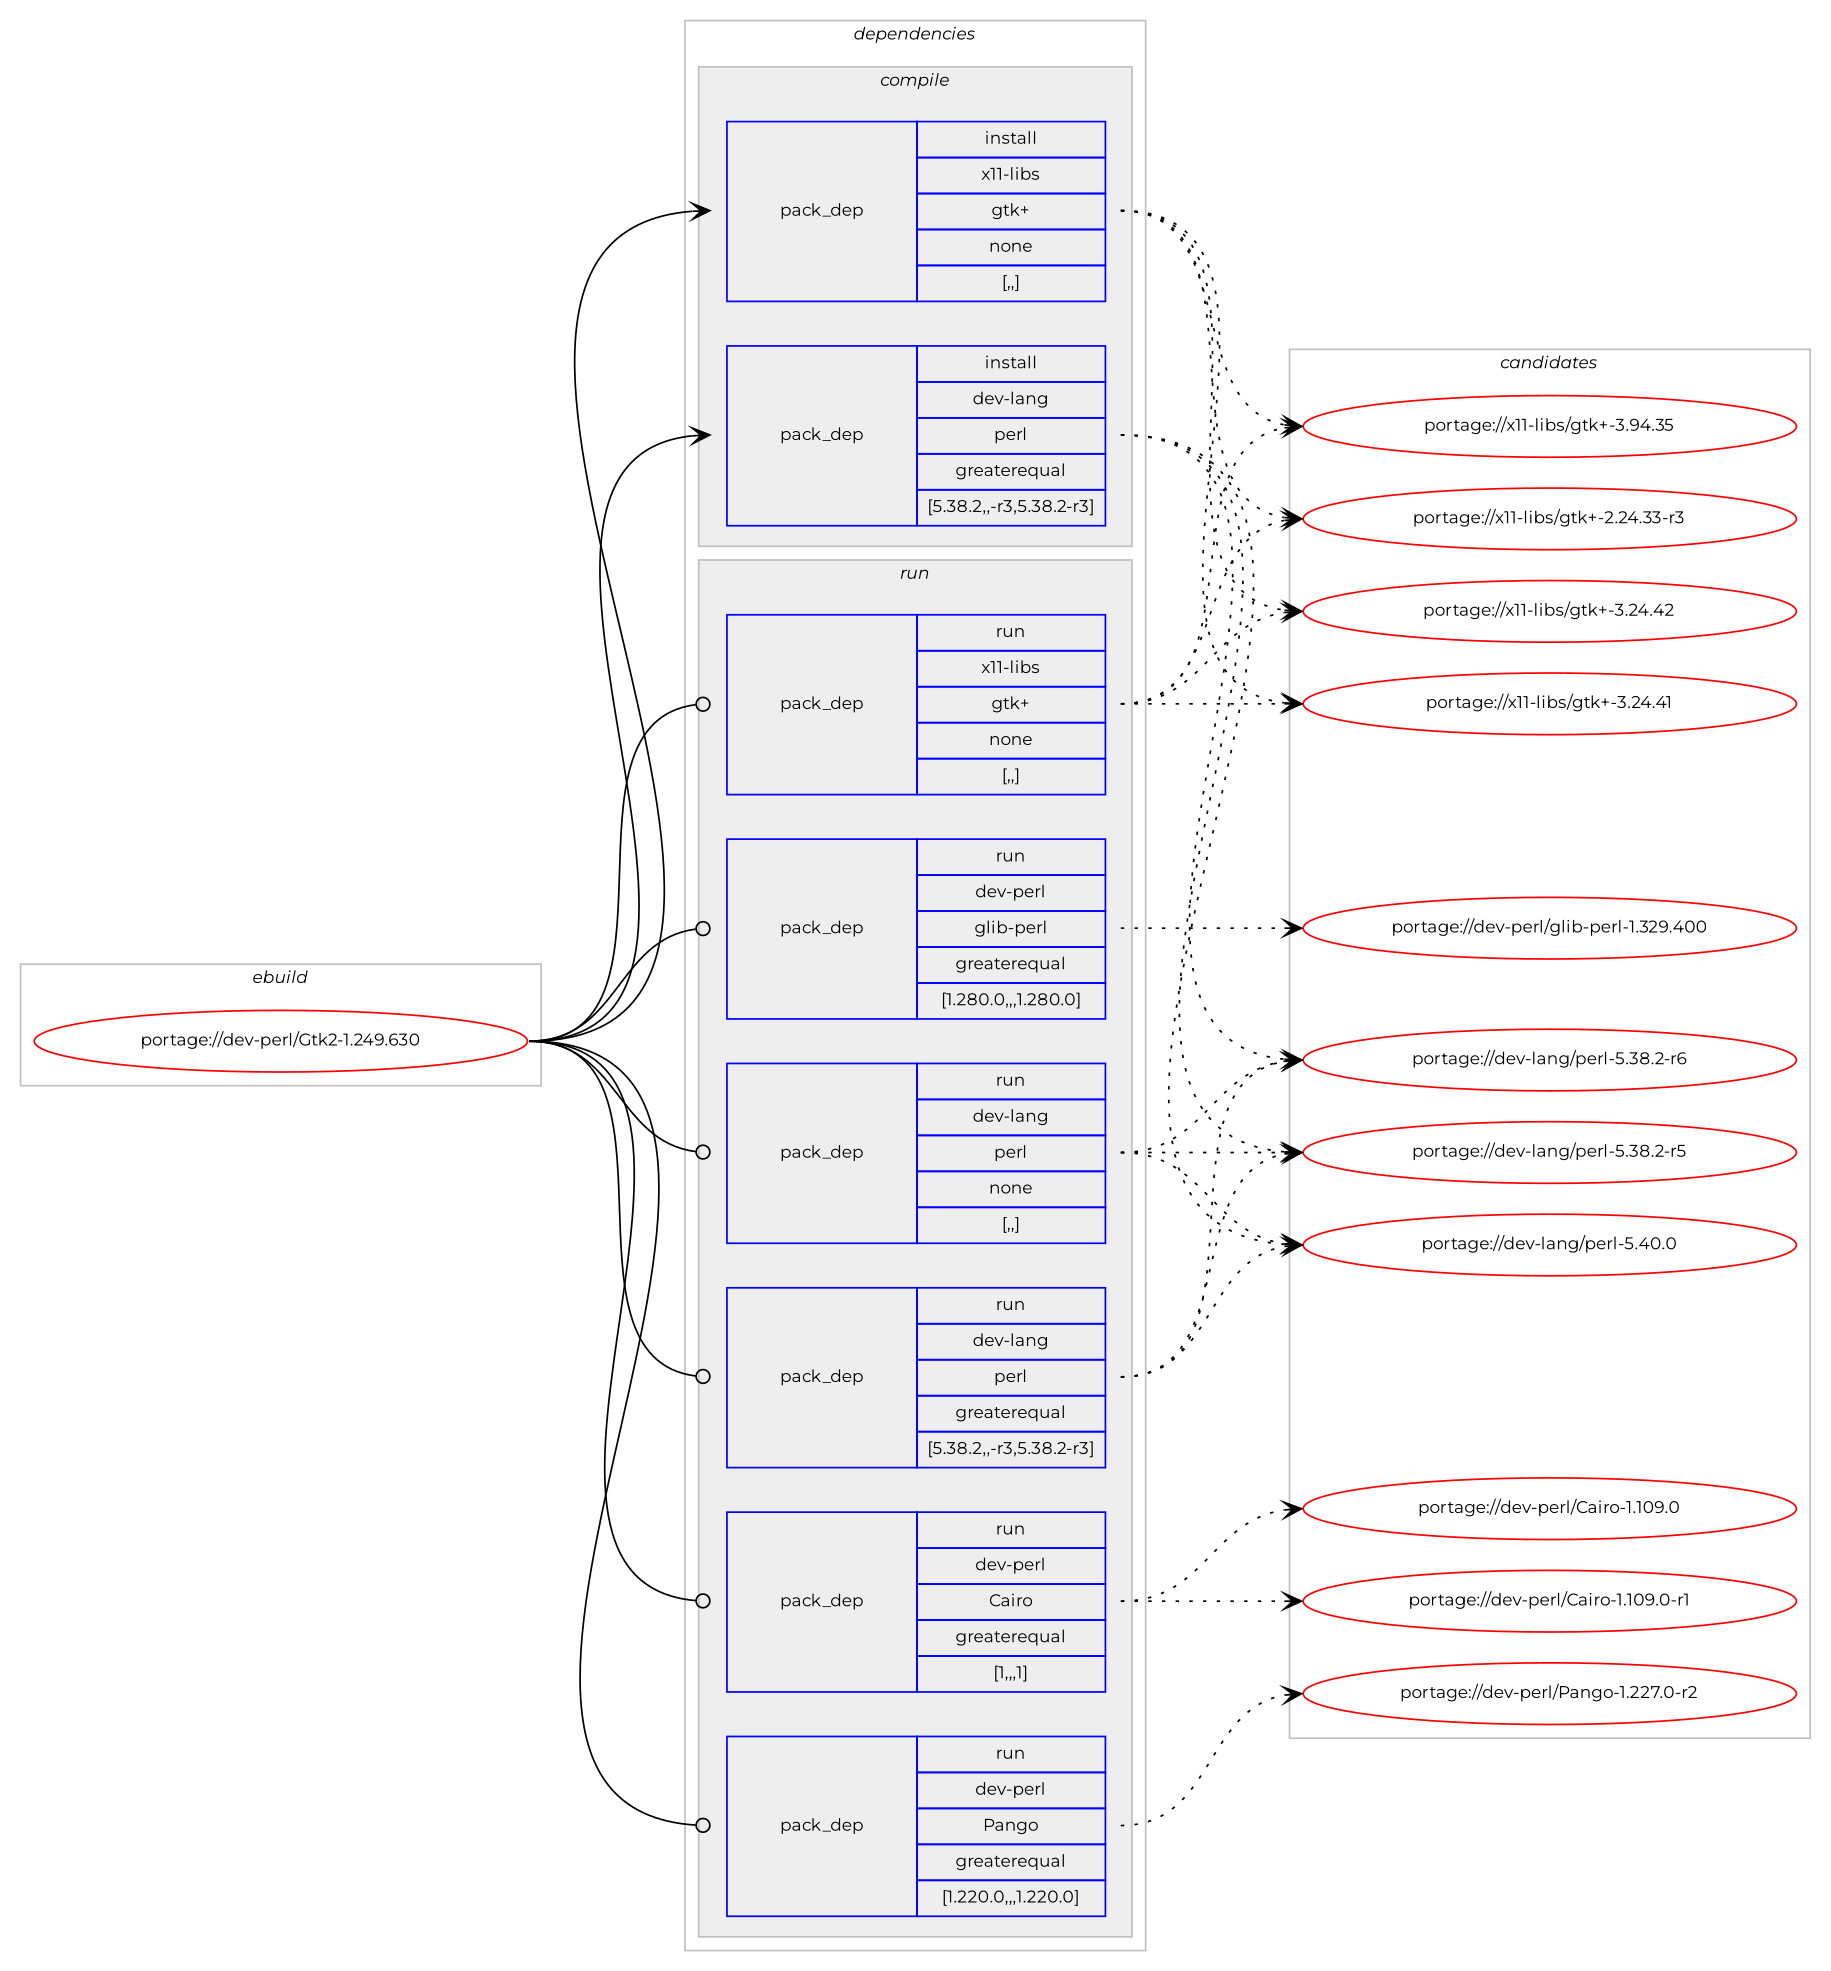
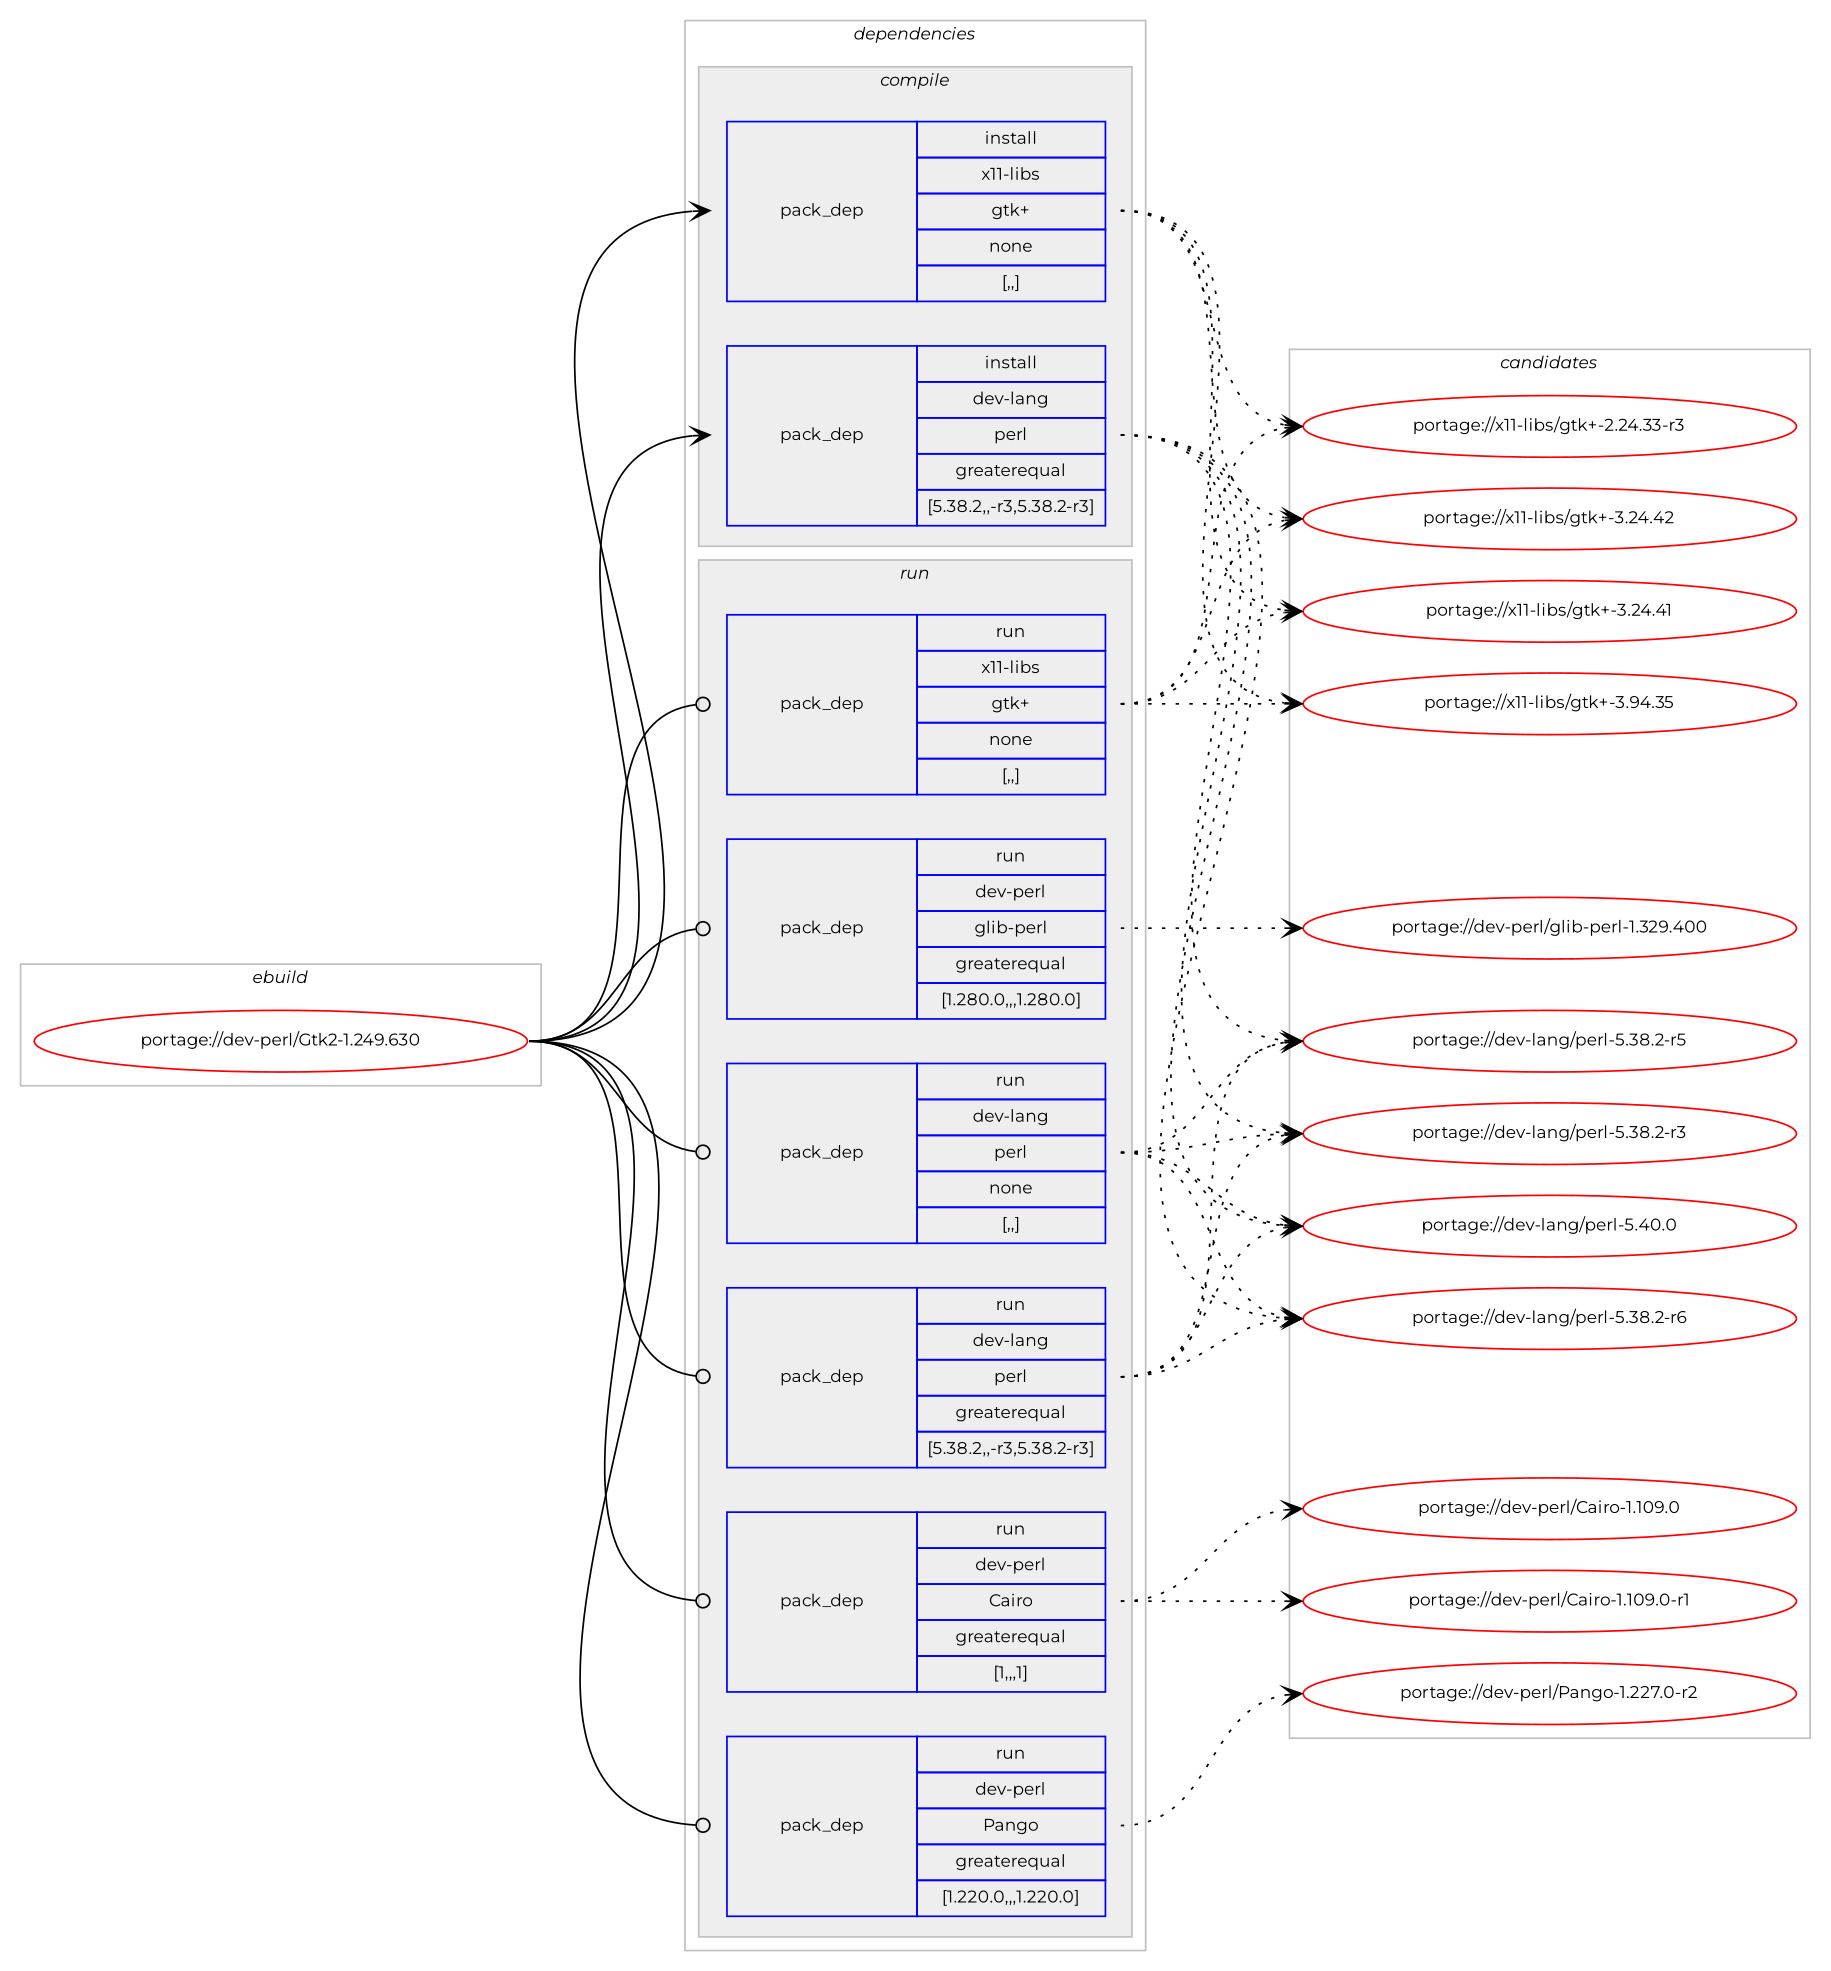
  digraph {
    compound=true
    concentrate=true
    fontname=Montserrat
    fontsize=10
    newrank=true
    rankdir=LR
    ranksep=1.5
    node [color=red fontname=Montserrat fontsize=10]
    edge [arrowhead=vee fontname=Montserrat headport=w style=dotted tailport=e weight=100]
    n1 [label="portage://dev-perl/Gtk2-1.249.630" width=4]
    n2 [color=blue label=<<TABLE BORDER="0" CELLBORDER="1" CELLSPACING="0" CELLPADDING="4" WIDTH="220"><TR><TD ROWSPAN="6" CELLPADDING="30">pack_dep</TD></TR><TR><TD WIDTH="110">install</TD></TR><TR><TD>dev-lang</TD></TR><TR><TD>perl</TD></TR><TR><TD>greaterequal</TD></TR><TR><TD>[5.38.2,,-r3,5.38.2-r3]</TD></TR></TABLE>> shape=none]
    n3 [color=blue label=<<TABLE BORDER="0" CELLBORDER="1" CELLSPACING="0" CELLPADDING="4" WIDTH="220"><TR><TD ROWSPAN="6" CELLPADDING="30">pack_dep</TD></TR><TR><TD WIDTH="110">install</TD></TR><TR><TD>x11-libs</TD></TR><TR><TD>gtk+</TD></TR><TR><TD>none</TD></TR><TR><TD>[,,]</TD></TR></TABLE>> shape=none]
    n4 [color=blue label=<<TABLE BORDER="0" CELLBORDER="1" CELLSPACING="0" CELLPADDING="4" WIDTH="220"><TR><TD ROWSPAN="6" CELLPADDING="30">pack_dep</TD></TR><TR><TD WIDTH="110">run</TD></TR><TR><TD>dev-lang</TD></TR><TR><TD>perl</TD></TR><TR><TD>greaterequal</TD></TR><TR><TD>[5.38.2,,-r3,5.38.2-r3]</TD></TR></TABLE>> shape=none]
    n5 [color=blue label=<<TABLE BORDER="0" CELLBORDER="1" CELLSPACING="0" CELLPADDING="4" WIDTH="220"><TR><TD ROWSPAN="6" CELLPADDING="30">pack_dep</TD></TR><TR><TD WIDTH="110">run</TD></TR><TR><TD>dev-lang</TD></TR><TR><TD>perl</TD></TR><TR><TD>none</TD></TR><TR><TD>[,,]</TD></TR></TABLE>> shape=none]
    n6 [color=blue label=<<TABLE BORDER="0" CELLBORDER="1" CELLSPACING="0" CELLPADDING="4" WIDTH="220"><TR><TD ROWSPAN="6" CELLPADDING="30">pack_dep</TD></TR><TR><TD WIDTH="110">run</TD></TR><TR><TD>dev-perl</TD></TR><TR><TD>Cairo</TD></TR><TR><TD>greaterequal</TD></TR><TR><TD>[1,,,1]</TD></TR></TABLE>> shape=none]
    n7 [color=blue label=<<TABLE BORDER="0" CELLBORDER="1" CELLSPACING="0" CELLPADDING="4" WIDTH="220"><TR><TD ROWSPAN="6" CELLPADDING="30">pack_dep</TD></TR><TR><TD WIDTH="110">run</TD></TR><TR><TD>dev-perl</TD></TR><TR><TD>Pango</TD></TR><TR><TD>greaterequal</TD></TR><TR><TD>[1.220.0,,,1.220.0]</TD></TR></TABLE>> shape=none]
    n8 [color=blue label=<<TABLE BORDER="0" CELLBORDER="1" CELLSPACING="0" CELLPADDING="4" WIDTH="220"><TR><TD ROWSPAN="6" CELLPADDING="30">pack_dep</TD></TR><TR><TD WIDTH="110">run</TD></TR><TR><TD>dev-perl</TD></TR><TR><TD>glib-perl</TD></TR><TR><TD>greaterequal</TD></TR><TR><TD>[1.280.0,,,1.280.0]</TD></TR></TABLE>> shape=none]
    n9 [color=blue label=<<TABLE BORDER="0" CELLBORDER="1" CELLSPACING="0" CELLPADDING="4" WIDTH="220"><TR><TD ROWSPAN="6" CELLPADDING="30">pack_dep</TD></TR><TR><TD WIDTH="110">run</TD></TR><TR><TD>x11-libs</TD></TR><TR><TD>gtk+</TD></TR><TR><TD>none</TD></TR><TR><TD>[,,]</TD></TR></TABLE>> shape=none]
    n10 [label="portage://dev-lang/perl-5.40.0" width=4]
    n11 [label="portage://dev-lang/perl-5.38.2-r6" width=4]
    n12 [label="portage://dev-lang/perl-5.38.2-r5" width=4]
+   n13 [label="portage://dev-lang/perl-5.38.2-r3" width=4]
    n14 [label="portage://x11-libs/gtk+-3.24.42" width=4]
    n15 [label="portage://x11-libs/gtk+-3.24.41" width=4]
    n16 [label="portage://x11-libs/gtk+-3.94.35" width=4]
    n17 [label="portage://x11-libs/gtk+-2.24.33-r3" width=4]
    n18 [label="portage://dev-perl/Cairo-1.109.0-r1" width=4]
    n19 [label="portage://dev-perl/Cairo-1.109.0" width=4]
    n20 [label="portage://dev-perl/Pango-1.227.0-r2" width=4]
    n21 [label="portage://dev-perl/glib-perl-1.329.400" width=4]
    subgraph cluster_1 {
      color=gray
      label=<<i>ebuild</i>>
      n1
    }
    subgraph cluster_2 {
      color=gray
      label=<<i>dependencies</i>>
      subgraph cluster_3 {
        color=gray
        fillcolor="#eeeeee"
        label=<<i>compile</i>>
        style=filled
        subgraph sub_4 {
          color=gray
          fillcolor="#eeeeee"
          label=<<i>compile</i>>
          style=filled
          n2
        }
        subgraph sub_5 {
          color=gray
          fillcolor="#eeeeee"
          label=<<i>compile</i>>
          style=filled
          n3
        }
      }
      subgraph cluster_6 {
        color=gray
        fillcolor="#eeeeee"
        label=<<i>compile and run</i>>
        style=filled
      }
      subgraph cluster_7 {
        color=gray
        fillcolor="#eeeeee"
        label=<<i>run</i>>
        style=filled
        subgraph sub_8 {
          color=gray
          fillcolor="#eeeeee"
          label=<<i>run</i>>
          style=filled
          n4
        }
        subgraph sub_9 {
          color=gray
          fillcolor="#eeeeee"
          label=<<i>run</i>>
          style=filled
          n5
        }
        subgraph sub_10 {
          color=gray
          fillcolor="#eeeeee"
          label=<<i>run</i>>
          style=filled
          n6
        }
        subgraph sub_11 {
          color=gray
          fillcolor="#eeeeee"
          label=<<i>run</i>>
          style=filled
          n7
        }
        subgraph sub_12 {
          color=gray
          fillcolor="#eeeeee"
          label=<<i>run</i>>
          style=filled
          n8
        }
        subgraph sub_13 {
          color=gray
          fillcolor="#eeeeee"
          label=<<i>run</i>>
          style=filled
          n9
        }
      }
    }
    subgraph cluster_14 {
      color=gray
      label=<<i>candidates</i>>
      rank=same
      subgraph sub_15 {
        color=black
        label=<<i>candidates</i>>
        nodesep=1
        rank=same
        n10
        n11
        n12
+       n13
      }
      subgraph sub_16 {
        color=black
        label=<<i>candidates</i>>
        nodesep=1
        rank=same
        n14
        n15
        n16
        n17
      }
      subgraph sub_17 {
        color=black
        label=<<i>candidates</i>>
        nodesep=1
        rank=same
        n10
        n11
        n12
+       n13
      }
      subgraph sub_18 {
        color=black
        label=<<i>candidates</i>>
        nodesep=1
        rank=same
        n10
        n11
        n12
+       n13
      }
      subgraph sub_19 {
        color=black
        label=<<i>candidates</i>>
        nodesep=1
        rank=same
        n18
        n19
      }
      subgraph sub_20 {
        color=black
        label=<<i>candidates</i>>
        nodesep=1
        rank=same
        n20
      }
      subgraph sub_21 {
        color=black
        label=<<i>candidates</i>>
        nodesep=1
        rank=same
        n21
      }
      subgraph sub_22 {
        color=black
        label=<<i>candidates</i>>
        nodesep=1
        rank=same
        n14
        n15
        n16
        n17
      }
    }
    n1 -> n2 [style=solid weight=20]
    n1 -> n3 [style=solid weight=20]
    n1 -> n4 [arrowhead=odot style=solid weight=20]
    n1 -> n5 [arrowhead=odot style=solid weight=20]
    n1 -> n6 [arrowhead=odot style=solid weight=20]
    n1 -> n7 [arrowhead=odot style=solid weight=20]
    n1 -> n8 [arrowhead=odot style=solid weight=20]
    n1 -> n9 [arrowhead=odot style=solid weight=20]
    n2 -> n10
    n2 -> n11
    n2 -> n12
+   n2 -> n13
    n3 -> n14
    n3 -> n15
    n3 -> n16
    n3 -> n17
    n4 -> n10
    n4 -> n11
    n4 -> n12
+   n4 -> n13
    n5 -> n10
    n5 -> n11
    n5 -> n12
+   n5 -> n13
    n6 -> n18
    n6 -> n19
    n7 -> n20
    n8 -> n21
    n9 -> n14
    n9 -> n15
    n9 -> n16
    n9 -> n17
  }
